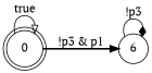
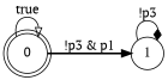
  digraph {
    rankdir=LR
    fontname="PT Serif"
    node [fontname="PT Serif"]
    edge [style=solid fontname="PT Serif"]
    n1 [label=0 shape=doublecircle]
-   n2 [label=6 shape=circle]
+   n2 [label=1 shape=circle]
    n1 -> n1 [label=true arrowhead=onormal]
    n1 -> n2 [label="!p3 & p1" style=bold arrowhead=normal]
    n2 -> n2 [label="!p3" arrowhead=diamond]
  }
